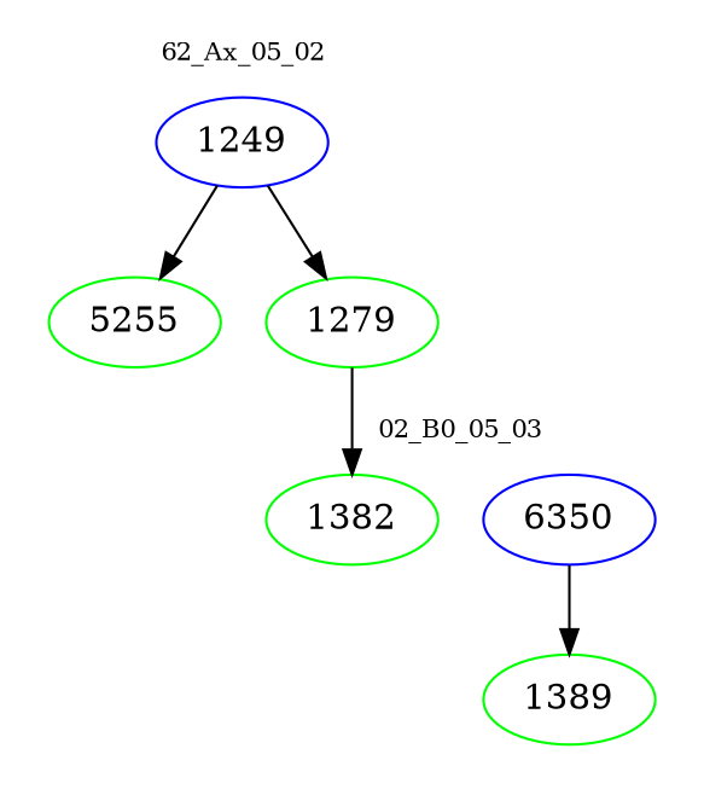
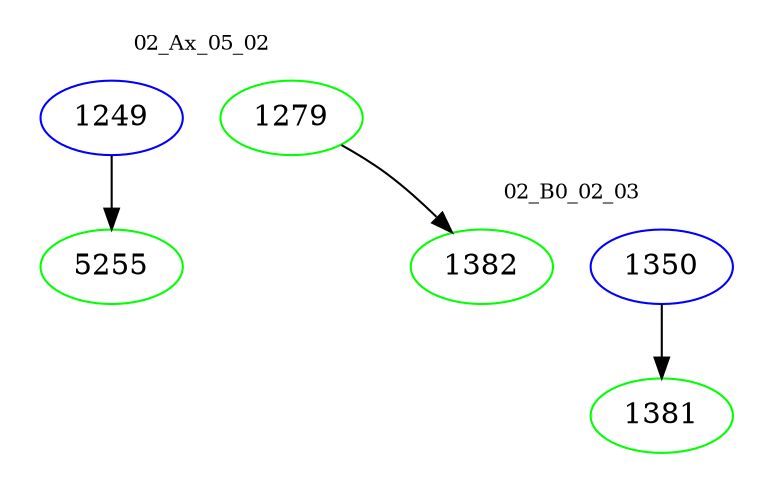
  digraph {
    node [color=green]
    edge [color=black]
    n1 [color=blue label=1249]
    n2 [label=5255]
    n3 [label=1279]
-   n4 [color=blue label=6350]
+   n4 [color=blue label=1350]
    n5 [label=1382]
-   n6 [label=1389]
+   n6 [label=1381]
    subgraph cluster_1 {
      color=white
      fontsize=10
-     label="62_Ax_05_02"
+     label="02_Ax_05_02"
      n1
      n2
      n3
    }
    subgraph cluster_2 {
      color=white
      fontsize=10
-     label="02_B0_05_03"
+     label="02_B0_02_03"
      n4
      n5
      n6
    }
    n1 -> n2
-   n1 -> n3
    n3 -> n5
    n4 -> n6
  }
